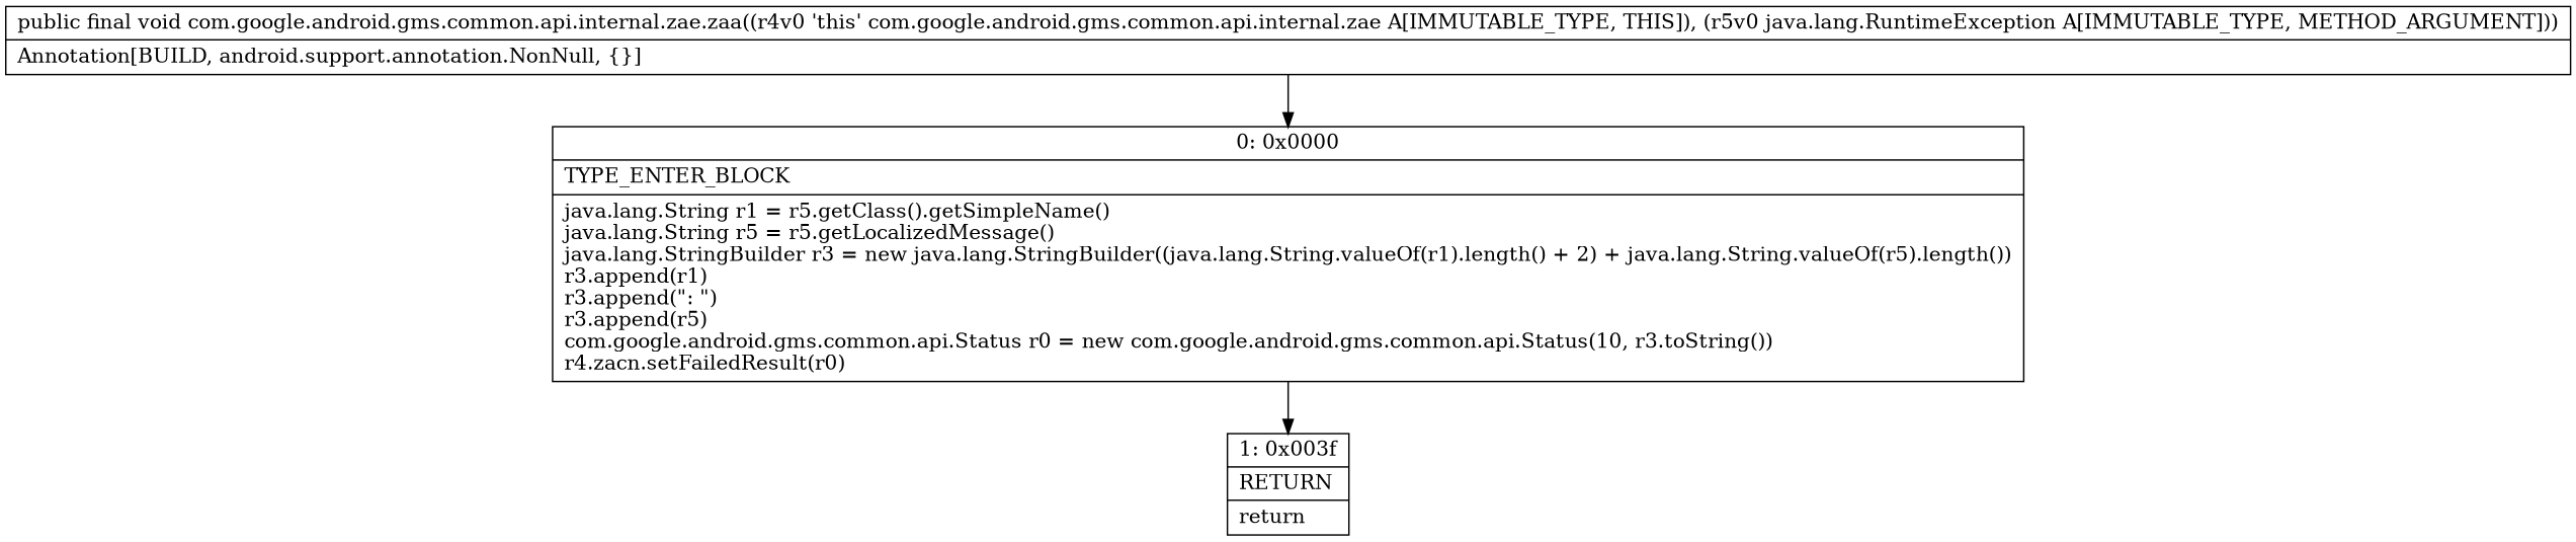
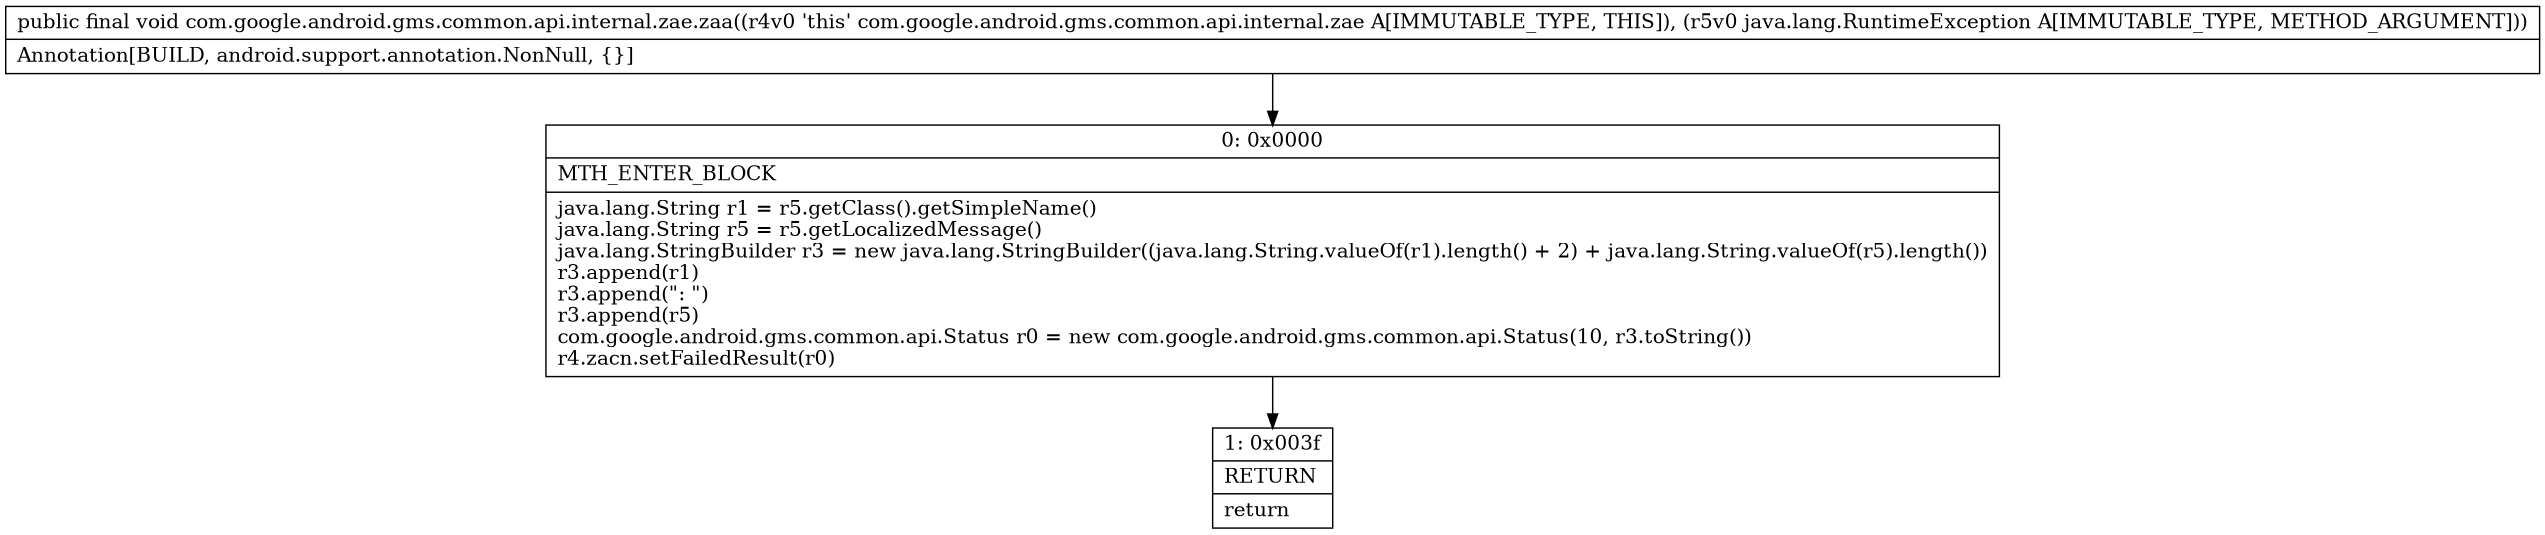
  digraph {
    node [shape=record]
-   n1 [label="{0\:\ 0x0000|TYPE_ENTER_BLOCK\l|java.lang.String r1 = r5.getClass().getSimpleName()\ljava.lang.String r5 = r5.getLocalizedMessage()\ljava.lang.StringBuilder r3 = new java.lang.StringBuilder((java.lang.String.valueOf(r1).length() + 2) + java.lang.String.valueOf(r5).length())\lr3.append(r1)\lr3.append(\": \")\lr3.append(r5)\lcom.google.android.gms.common.api.Status r0 = new com.google.android.gms.common.api.Status(10, r3.toString())\lr4.zacn.setFailedResult(r0)\l}"]
+   n1 [label="{0\:\ 0x0000|MTH_ENTER_BLOCK\l|java.lang.String r1 = r5.getClass().getSimpleName()\ljava.lang.String r5 = r5.getLocalizedMessage()\ljava.lang.StringBuilder r3 = new java.lang.StringBuilder((java.lang.String.valueOf(r1).length() + 2) + java.lang.String.valueOf(r5).length())\lr3.append(r1)\lr3.append(\": \")\lr3.append(r5)\lcom.google.android.gms.common.api.Status r0 = new com.google.android.gms.common.api.Status(10, r3.toString())\lr4.zacn.setFailedResult(r0)\l}"]
    n2 [label="{1\:\ 0x003f|RETURN\l|return\l}"]
    n3 [label="{public final void com.google.android.gms.common.api.internal.zae.zaa((r4v0 'this' com.google.android.gms.common.api.internal.zae A[IMMUTABLE_TYPE, THIS]), (r5v0 java.lang.RuntimeException A[IMMUTABLE_TYPE, METHOD_ARGUMENT]))  | Annotation[BUILD, android.support.annotation.NonNull, \{\}]\l}"]
    n1 -> n2
    n3 -> n1
  }
